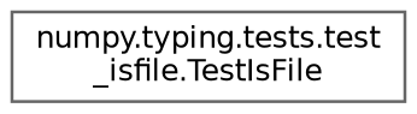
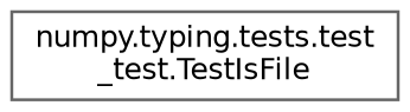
  digraph {
    rankdir=LR
-   n1 [color=grey40 fillcolor=white fontname=Helvetica fontsize=10 height=0.2 label="numpy.typing.tests.test\l_isfile.TestIsFile" shape=box style=filled width=0.4]
+   n1 [color=grey40 fillcolor=white fontname=Helvetica fontsize=10 height=0.2 label="numpy.typing.tests.test\l_test.TestIsFile" shape=box style=filled width=0.4]
  }
